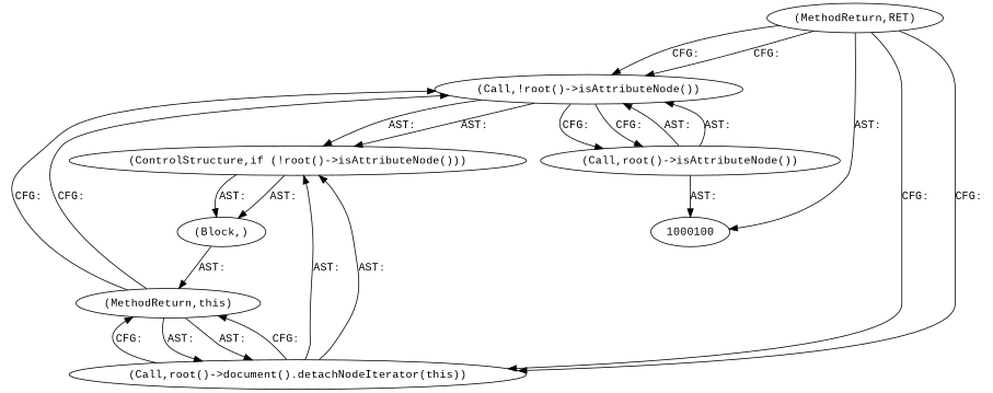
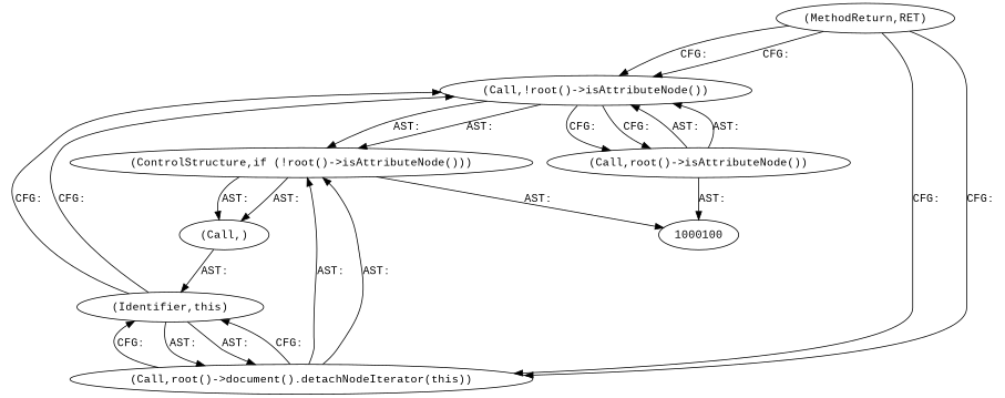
  digraph {
    fontname="Liberation Mono"
    node [fontname="Liberation Mono"]
    edge [fontname="Liberation Mono"]
    n1 [label="(MethodReturn,RET)"]
    n2 [label="(Call,!root()->isAttributeNode())"]
    n3 [label="(Call,root()->document().detachNodeIterator(this))"]
    1000100
    n5 [label="(ControlStructure,if (!root()->isAttributeNode()))"]
    n6 [label="(Call,root()->isAttributeNode())"]
-   n7 [label="(MethodReturn,this)"]
-   n8 [label="(Block,)"]
+   n7 [label="(Identifier,this)"]
+   n8 [label="(Call,)"]
    n1 -> n2 [label="CFG: "]
    n1 -> n2 [label="CFG: "]
    n1 -> n3 [label="CFG: "]
    n1 -> n3 [label="CFG: "]
-   n1 -> 1000100 [label="AST: "]
+   n5 -> 1000100 [label="AST: "]
    n2 -> n5 [label="AST: "]
    n2 -> n5 [label="AST: "]
    n2 -> n6 [label="CFG: "]
    n2 -> n6 [label="CFG: "]
    n3 -> n5 [label="AST: "]
    n3 -> n5 [label="AST: "]
    n3 -> n7 [label="CFG: "]
    n3 -> n7 [label="CFG: "]
    n5 -> n8 [label="AST: "]
    n5 -> n8 [label="AST: "]
    n6 -> n2 [label="AST: "]
    n6 -> n2 [label="AST: "]
    n6 -> 1000100 [label="AST: "]
    n7 -> n2 [label="CFG: "]
    n7 -> n2 [label="CFG: "]
    n7 -> n3 [label="AST: "]
    n7 -> n3 [label="AST: "]
    n8 -> n7 [label="AST: "]
  }
